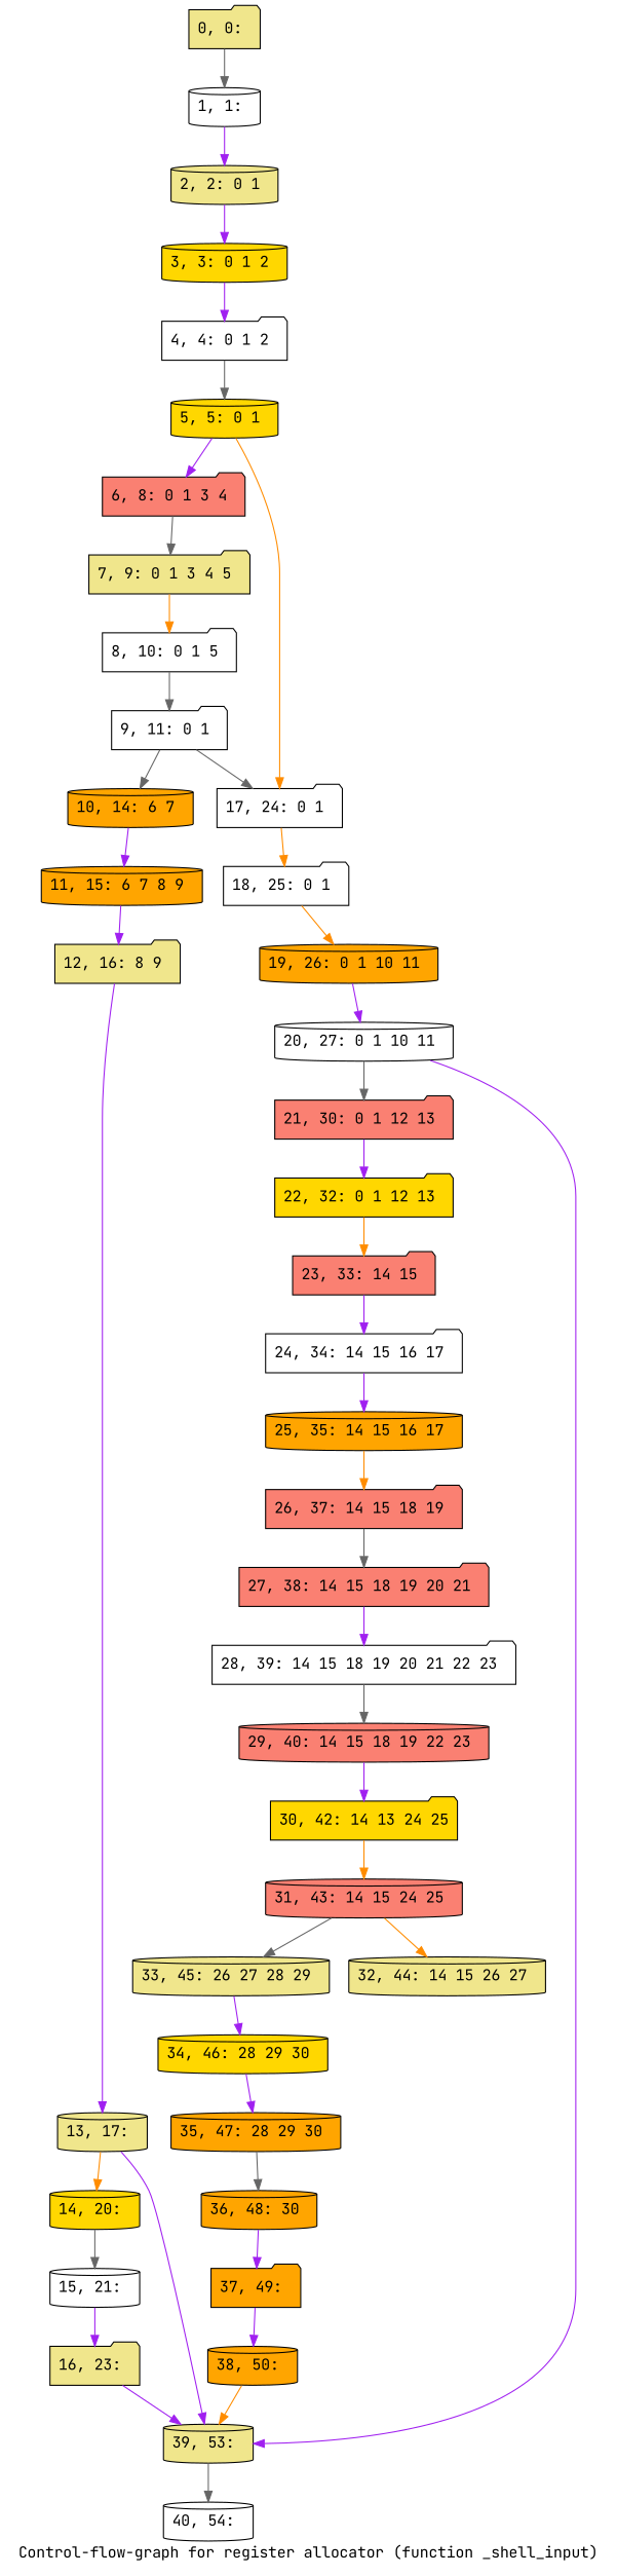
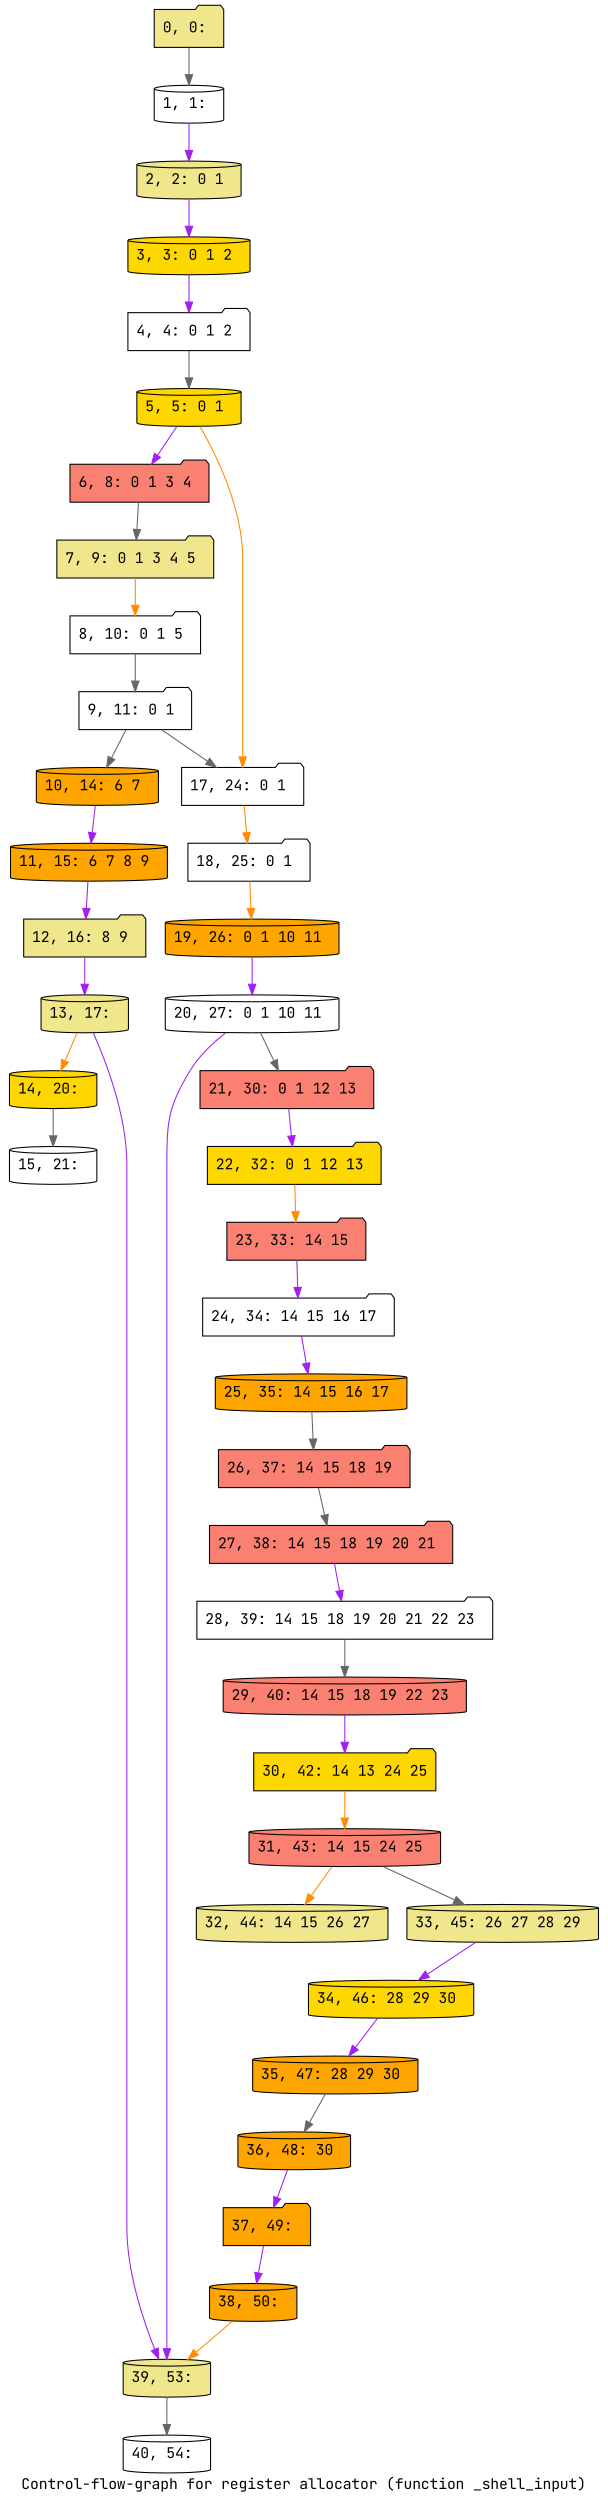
  digraph {
    fontname="JetBrains Mono"
    label="Control-flow-graph for register allocator (function _shell_input)"
    node [fillcolor=white fontname="JetBrains Mono" shape=cylinder style=filled]
    edge [color=purple fontname="JetBrains Mono"]
    n1 [fillcolor=khaki label="0, 0: " shape=folder]
    n2 [label="1, 1: "]
    n3 [fillcolor=khaki label="2, 2: 0 1 "]
    n4 [fillcolor=gold label="3, 3: 0 1 2 "]
    n5 [label="4, 4: 0 1 2 " shape=folder]
    n6 [fillcolor=gold label="5, 5: 0 1 "]
    n7 [fillcolor=salmon label="6, 8: 0 1 3 4 " shape=folder]
    n8 [label="17, 24: 0 1 " shape=folder]
    n9 [fillcolor=khaki label="7, 9: 0 1 3 4 5 " shape=folder]
    n10 [label="18, 25: 0 1 " shape=folder]
    n11 [label="8, 10: 0 1 5 " shape=folder]
    n12 [label="9, 11: 0 1 " shape=folder]
    n13 [fillcolor=orange label="10, 14: 6 7 "]
    n14 [fillcolor=orange label="11, 15: 6 7 8 9 "]
    n15 [fillcolor=khaki label="12, 16: 8 9 " shape=folder]
    n16 [fillcolor=khaki label="13, 17: "]
    n17 [fillcolor=gold label="14, 20: "]
    n18 [fillcolor=khaki label="39, 53: "]
    n19 [label="15, 21: "]
    n20 [label="40, 54: "]
-   n21 [fillcolor=khaki label="16, 23: " shape=folder]
    n22 [fillcolor=orange label="19, 26: 0 1 10 11 "]
    n23 [label="20, 27: 0 1 10 11 "]
    n24 [fillcolor=salmon label="21, 30: 0 1 12 13 " shape=folder]
    n25 [fillcolor=gold label="22, 32: 0 1 12 13 " shape=folder]
    n26 [fillcolor=salmon label="23, 33: 14 15 " shape=folder]
    n27 [label="24, 34: 14 15 16 17 " shape=folder]
    n28 [fillcolor=orange label="25, 35: 14 15 16 17 "]
    n29 [fillcolor=salmon label="26, 37: 14 15 18 19 " shape=folder]
    n30 [fillcolor=salmon label="27, 38: 14 15 18 19 20 21 " shape=folder]
    n31 [label="28, 39: 14 15 18 19 20 21 22 23 " shape=folder]
    n32 [fillcolor=salmon label="29, 40: 14 15 18 19 22 23 "]
    n33 [fillcolor=gold label="30, 42: 14 13 24 25" shape=folder]
    n34 [fillcolor=salmon label="31, 43: 14 15 24 25 "]
    n35 [fillcolor=khaki label="32, 44: 14 15 26 27 "]
    n36 [fillcolor=khaki label="33, 45: 26 27 28 29 "]
    n37 [fillcolor=gold label="34, 46: 28 29 30 "]
    n38 [fillcolor=orange label="35, 47: 28 29 30 "]
    n39 [fillcolor=orange label="36, 48: 30 "]
    n40 [fillcolor=orange label="37, 49: " shape=folder]
    n41 [fillcolor=orange label="38, 50: "]
    n1 -> n2 [color=gray40]
    n2 -> n3
    n3 -> n4
    n4 -> n5
    n5 -> n6 [color=gray40]
    n6 -> n7
    n6 -> n8 [color=darkorange]
    n7 -> n9 [color=gray40]
    n8 -> n10 [color=darkorange]
    n9 -> n11 [color=darkorange]
    n10 -> n22 [color=darkorange]
    n11 -> n12 [color=gray40]
    n12 -> n8 [color=gray40]
    n12 -> n13 [color=gray40]
    n13 -> n14
    n14 -> n15
    n15 -> n16
    n16 -> n17 [color=darkorange]
    n16 -> n18
    n17 -> n19 [color=gray40]
    n18 -> n20 [color=gray40]
-   n19 -> n21
-   n21 -> n18
    n22 -> n23
    n23 -> n18
    n23 -> n24 [color=gray40]
    n24 -> n25
    n25 -> n26 [color=darkorange]
    n26 -> n27
    n27 -> n28
-   n28 -> n29 [color=darkorange]
+   n28 -> n29 [color=gray40]
    n29 -> n30 [color=gray40]
    n30 -> n31
    n31 -> n32 [color=gray40]
    n32 -> n33
    n33 -> n34 [color=darkorange]
    n34 -> n35 [color=darkorange]
    n34 -> n36 [color=gray40]
    n36 -> n37
    n37 -> n38
    n38 -> n39 [color=gray40]
    n39 -> n40
    n40 -> n41
    n41 -> n18 [color=darkorange]
  }
